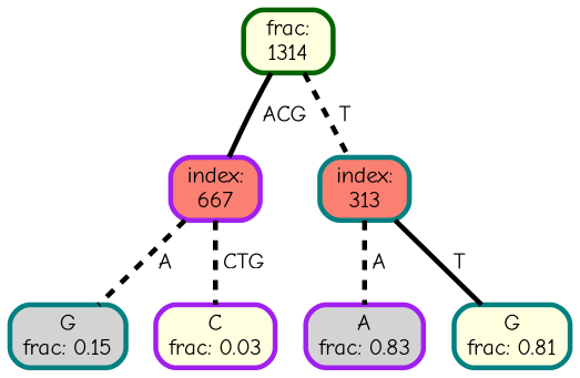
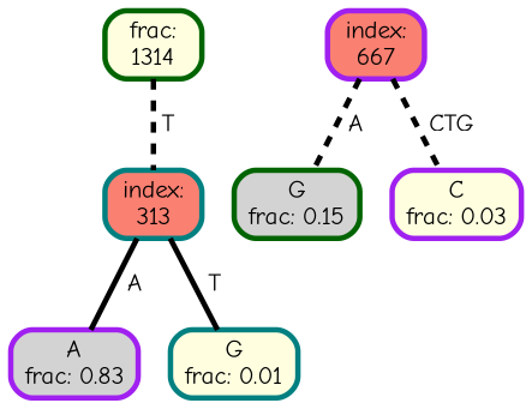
  graph {
    fontname="Comic Neue"
    splines=straight
    node [color=purple fillcolor=lightyellow fontcolor=black fontname="Comic Neue" penwidth=3 shape=box style="filled, rounded"]
    edge [color=black fontcolor=black fontname="Comic Neue" penwidth=3 style=dashed]
    n1 [color=darkgreen label="frac:\n1314"]
    n2 [fillcolor=salmon label="index:\n667"]
    n3 [color=teal fillcolor=salmon label="index:\n313"]
-   n4 [color=teal fillcolor=lightgrey label="G\nfrac: 0.15\n"]
+   n4 [color=darkgreen fillcolor=lightgrey label="G\nfrac: 0.15\n"]
    n5 [label="C\nfrac: 0.03\n"]
    n6 [fillcolor=lightgrey label="A\nfrac: 0.83\n"]
-   n7 [color=teal label="G\nfrac: 0.81\n"]
-   n1 -- n2 [label=" ACG " style=solid]
+   n7 [color=teal label="G\nfrac: 0.01\n"]
    n1 -- n3 [label=" T "]
    n2 -- n4 [label=" A "]
    n2 -- n5 [label=" CTG "]
-   n3 -- n6 [label=" A "]
+   n3 -- n6 [label=" A " style=solid]
    n3 -- n7 [label=" T " style=solid]
  }
